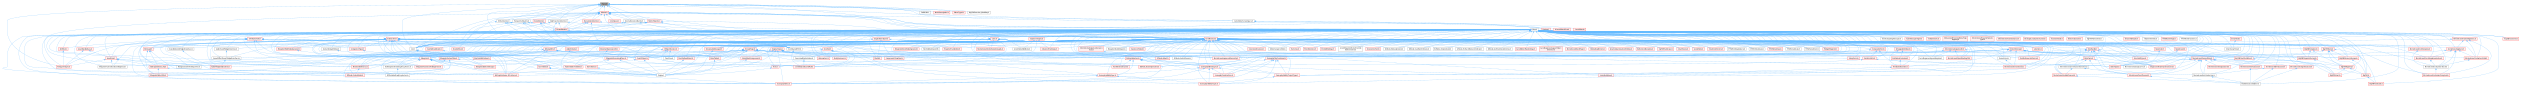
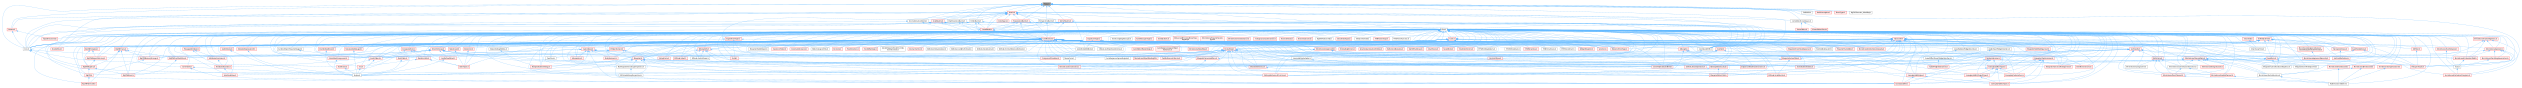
  digraph {
    fontname="Noto Serif"
    node [color=red fillcolor="#FFF0F0" fontname="Noto Serif" fontsize=10 shape=box style=filled]
    edge [color=steelblue1 dir=back fontname="Noto Serif" fontsize=10 labelfontname=Helvetica labelfontsize=10 style=solid]
    n1 [color=gray40 fillcolor=grey60 fontcolor=black height=0.2 label="Plane.h" width=0.4]
    n2 [color=grey40 fillcolor=white height=0.2 label="Class.h" width=0.4]
    n3 [height=0.2 label="NoExportTypes.h" width=0.4]
    n4 [color=grey40 fillcolor=white height=0.2 label="ClipProjectionMatrix.h" width=0.4]
    n5 [color=grey40 fillcolor=white height=0.2 label="Core.h" width=0.4]
    n6 [color=grey40 fillcolor=white height=0.2 label="CoreSharedPCH.h" width=0.4]
    n7 [height=0.2 label="UnrealMath.h" width=0.4]
    n8 [color=grey40 fillcolor=white height=0.2 label="CurveEditorScreenSpace.h" width=0.4]
    n9 [color=grey40 fillcolor=white height=0.2 label="FitKDOP3.h" width=0.4]
    n10 [color=grey40 fillcolor=white height=0.2 label="InverseRotationMatrix.h" width=0.4]
    n11 [height=0.2 label="Matrix.h" width=0.4]
    n12 [height=0.2 label="MirrorMatrix.h" width=0.4]
    n13 [color=grey40 fillcolor=white height=0.2 label="OrthoMatrix.h" width=0.4]
    n14 [color=grey40 fillcolor=white height=0.2 label="PerspectiveMatrix.h" width=0.4]
    n15 [height=0.2 label="ScaleMatrix.h" width=0.4]
    n16 [height=0.2 label="TranslationMatrix.h" width=0.4]
    n17 [height=0.2 label="Variant.h" width=0.4]
    n18 [height=0.2 label="MeshDescription.h" width=0.4]
    n19 [height=0.2 label="PlaneTypes.h" width=0.4]
    n20 [color=grey40 fillcolor=white height=0.2 label="RigVMFunction_MathRay.h" width=0.4]
    n21 [height=0.2 label="ARFilter.h" width=0.4]
    n22 [height=0.2 label="AnimNodeBase.h" width=0.4]
+   n23 [color=grey40 fillcolor=white height=0.2 label="ArchiveObjectPropertyMapper.h" width=0.4]
    n24 [height=0.2 label="CoreUObject.h" width=0.4]
    n25 [height=0.2 label="AssetBundleData.h" width=0.4]
    n26 [height=0.2 label="AssetData.h" width=0.4]
    n27 [height=0.2 label="AudioWidgetSubsystem.h" width=0.4]
    n28 [color=grey40 fillcolor=white height=0.2 label="BlueprintActionDatabaseRegistrar.h" width=0.4]
    n29 [color=grey40 fillcolor=white height=0.2 label="BlueprintAssetNodeSpawner.h" width=0.4]
    n30 [height=0.2 label="EdGraphSchema_K2.h" width=0.4]
    n31 [height=0.2 label="BlueprintEditorUtils.h" width=0.4]
    n32 [height=0.2 label="EdGraphSchema_K2_Actions.h" width=0.4]
    n33 [color=grey40 fillcolor=white height=0.2 label="AssetCompilingManager.h" width=0.4]
    n34 [height=0.2 label="AssetManagerTypes.h" width=0.4]
    n35 [height=0.2 label="Attenuation.h" width=0.4]
    n36 [height=0.2 label="AttributesContainer.h" width=0.4]
    n37 [height=0.2 label="AttributesRuntime.h" width=0.4]
    n38 [color=grey40 fillcolor=white height=0.2 label="AudioPanelWidgetInterface.h" width=0.4]
    n39 [color=grey40 fillcolor=white height=0.2 label="SoundEffectPresetWidgetInterface.h" width=0.4]
    n40 [height=0.2 label="AudioVolume.h" width=0.4]
    n41 [color=grey40 fillcolor=white height=0.2 label="BPVariableDragDropAction.h" width=0.4]
    n42 [height=0.2 label="BehaviorTreeTypes.h" width=0.4]
    n43 [height=0.2 label="Blueprint.h" width=0.4]
    n44 [height=0.2 label="BlueprintEditorSettings.h" width=0.4]
    n45 [height=0.2 label="KismetEditorUtilities.h" width=0.4]
    n46 [height=0.2 label="MemberReference.h" width=0.4]
    n47 [height=0.2 label="K2Node_ScaleMatrix.h" width=0.4]
    n48 [color=grey40 fillcolor=white height=0.2 label="MyBlueprintItemDragDropAction.h" width=0.4]
    n49 [height=0.2 label="BlueprintActionFilter.h" width=0.4]
    n50 [height=0.2 label="BlueprintFunctionNodeSpawner.h" width=0.4]
    n51 [height=0.2 label="K2Node_StructOperation.h" width=0.4]
    n52 [height=0.2 label="BlueprintEventNodeSpawner.h" width=0.4]
    n53 [height=0.2 label="BlueprintFieldNodeSpawner.h" width=0.4]
    n54 [height=0.2 label="BlueprintGeneratedClass.h" width=0.4]
    n55 [color=grey40 fillcolor=white height=0.2 label="BlueprintNodeHelpers.h" width=0.4]
    n56 [height=0.2 label="BodyInstance.h" width=0.4]
    n57 [color=grey40 fillcolor=white height=0.2 label="BuiltInChannelEditors.h" width=0.4]
    n58 [height=0.2 label="Casts.h" width=0.4]
    n59 [height=0.2 label="CoreUObjectSharedPCH.h" width=0.4]
    n60 [height=0.2 label="EdGraph.h" width=0.4]
    n61 [height=0.2 label="EdGraphPin.h" width=0.4]
    n62 [height=0.2 label="K2Node_Select.h" width=0.4]
    n63 [color=grey40 fillcolor=white height=0.2 label="K2Node_SwitchEnum.h" width=0.4]
    n64 [height=0.2 label="LiveLinkTypes.h" width=0.4]
    n65 [height=0.2 label="MovieSceneEntitySystemGraphs.h" width=0.4]
    n66 [height=0.2 label="RigVMMemoryStorage.h" width=0.4]
    n67 [height=0.2 label="RigVM.h" width=0.4]
    n68 [height=0.2 label="RigVMNativized.h" width=0.4]
    n69 [height=0.2 label="RigVMUserWorkflow.h" width=0.4]
    n70 [height=0.2 label="RigVMStruct.h" width=0.4]
    n71 [height=0.2 label="Selection.h" width=0.4]
    n72 [height=0.2 label="SequencerKeyStructGenerator.h" width=0.4]
    n73 [height=0.2 label="StreamableManager.h" width=0.4]
    n74 [height=0.2 label="StructOnScope.h" width=0.4]
    n75 [height=0.2 label="MovieSceneEventSection.h" width=0.4]
    n76 [height=0.2 label="RigVMDispatchFactory.h" width=0.4]
    n77 [height=0.2 label="RigVMRegistry.h" width=0.4]
    n78 [height=0.2 label="UserDefinedStruct.h" width=0.4]
    n79 [height=0.2 label="UnrealType.h" width=0.4]
    n80 [height=0.2 label="DataTable.h" width=0.4]
    n81 [height=0.2 label="FastReferenceCollector.h" width=0.4]
    n82 [color=grey40 fillcolor=white height=0.2 label="GeneratedCppIncludes.h" width=0.4]
    n83 [height=0.2 label="ClassIconFinder.h" width=0.4]
    n84 [color=grey40 fillcolor=white height=0.2 label="ClassTree.h" width=0.4]
    n85 [height=0.2 label="CompositeFont.h" width=0.4]
    n86 [height=0.2 label="Font.h" width=0.4]
    n87 [height=0.2 label="SlateFontInfo.h" width=0.4]
    n88 [height=0.2 label="SlateTypes.h" width=0.4]
    n89 [height=0.2 label="ConstraintInstance.h" width=0.4]
    n90 [height=0.2 label="CoreNet.h" width=0.4]
    n91 [height=0.2 label="NetSerialization.h" width=0.4]
    n92 [height=0.2 label="GameplayAbilitySpec.h" width=0.4]
    n93 [height=0.2 label="GameplayAbilityTypes.h" width=0.4]
    n94 [height=0.2 label="GameplayEffect.h" width=0.4]
    n95 [height=0.2 label="GameplayAbilityTargetTypes.h" width=0.4]
    n96 [height=0.2 label="GameplayCueInterface.h" width=0.4]
    n97 [height=0.2 label="GameplayEffectTypes.h" width=0.4]
    n98 [height=0.2 label="RootMotionSource.h" width=0.4]
    n99 [height=0.2 label="CurveTable.h" width=0.4]
    n100 [color=grey40 fillcolor=white height=0.2 label="EditorCategoryUtils.h" width=0.4]
    n101 [height=0.2 label="EngineBaseTypes.h" width=0.4]
    n102 [height=0.2 label="World.h" width=0.4]
    n103 [height=0.2 label="EngineTypes.h" width=0.4]
    n104 [height=0.2 label="StaticMeshComponent.h" width=0.4]
    n105 [height=0.2 label="Factories.h" width=0.4]
    n106 [height=0.2 label="FlowDirection.h" width=0.4]
    n107 [height=0.2 label="FontSdfSettings.h" width=0.4]
    n108 [height=0.2 label="GCObjectInfo.h" width=0.4]
    n109 [height=0.2 label="GameplayTagContainer.h" width=0.4]
    n110 [color=grey40 fillcolor=white height=0.2 label="IAnimBlueprintNodeOverride\lAssetsContext.h" width=0.4]
    n111 [height=0.2 label="InputCoreTypes.h" width=0.4]
    n112 [height=0.2 label="InteractiveTool.h" width=0.4]
    n113 [color=grey40 fillcolor=white height=0.2 label="K2Node_BitmaskLiteral.h" width=0.4]
    n114 [color=grey40 fillcolor=white height=0.2 label="K2Node_CastByteToEnum.h" width=0.4]
    n115 [color=grey40 fillcolor=white height=0.2 label="K2Node_EnumLiteral.h" width=0.4]
    n116 [color=grey40 fillcolor=white height=0.2 label="K2Node_ForEachElementInEnum.h" width=0.4]
    n117 [color=grey40 fillcolor=white height=0.2 label="K2Node_GetNumEnumEntries.h" width=0.4]
    n118 [height=0.2 label="KeyHandle.h" width=0.4]
    n119 [height=0.2 label="MovieSceneChannelData.h" width=0.4]
    n120 [height=0.2 label="MovieSceneBoolChannel.h" width=0.4]
    n121 [height=0.2 label="MovieSceneByteChannel.h" width=0.4]
    n122 [color=grey40 fillcolor=white height=0.2 label="MovieSceneParticleSection.h" width=0.4]
    n123 [color=grey40 fillcolor=white height=0.2 label="MovieSceneCurveChannelCommon.h" width=0.4]
    n124 [height=0.2 label="MovieSceneDoubleChannel.h" width=0.4]
    n125 [height=0.2 label="MovieSceneFloatChannel.h" width=0.4]
    n126 [height=0.2 label="MovieSceneIntegerChannel.h" width=0.4]
    n127 [height=0.2 label="MovieSceneStringChannel.h" width=0.4]
    n128 [color=grey40 fillcolor=white height=0.2 label="NameCurve.h" width=0.4]
    n129 [height=0.2 label="RichCurve.h" width=0.4]
    n130 [color=grey40 fillcolor=white height=0.2 label="MovieSceneEasingCurves.h" width=0.4]
    n131 [height=0.2 label="StringCurve.h" width=0.4]
    n132 [color=grey40 fillcolor=white height=0.2 label="KismetDebugUtilities.h" width=0.4]
    n133 [height=0.2 label="LevelEditorPlaySettings.h" width=0.4]
    n134 [height=0.2 label="LevelSequenceLegacyObject\lReference.h" width=0.4]
    n135 [color=grey40 fillcolor=white height=0.2 label="LevelSequenceSpawnRegister.h" width=0.4]
    n136 [height=0.2 label="MaterialExpressionIO.h" width=0.4]
    n137 [height=0.2 label="MetasoundFrontendDataType\lRegistry.h" width=0.4]
    n138 [height=0.2 label="MovieSceneBlendType.h" width=0.4]
    n139 [height=0.2 label="MovieSceneEvalTemplate.h" width=0.4]
-   n140 [color=grey40 fillcolor=white height=0.2 label="MovieSceneEvaluationTrack.h" width=0.4]
+   n140 [color=grey40 fillcolor=white height=0.2 label="Data.h" width=0.4]
    n141 [height=0.2 label="MovieSceneEvaluationTemplate.h" width=0.4]
    n142 [height=0.2 label="MovieSceneEvaluationField.h" width=0.4]
    n143 [height=0.2 label="MovieSceneFrameMigration.h" width=0.4]
    n144 [height=0.2 label="MovieSceneSegment.h" width=0.4]
    n145 [height=0.2 label="MovieSceneSequenceHierarchy.h" width=0.4]
    n146 [height=0.2 label="MovieSceneTrackImplementation.h" width=0.4]
    n147 [height=0.2 label="MovieSceneObjectBindingID.h" width=0.4]
    n148 [height=0.2 label="MovieScenePropertySystem\lTypes.h" width=0.4]
    n149 [height=0.2 label="MovieSceneSequenceID.h" width=0.4]
-   n150 [height=0.2 label="MovieSceneSequenceInstance\lData.h" width=0.4]
+   n150 [height=0.2 label="MovieSceneSequenceInstance\lIAnimBlueprintNodeOverride.h" width=0.4]
    n151 [height=0.2 label="MovieSceneTrackInstance.h" width=0.4]
    n152 [height=0.2 label="NavLinkDefinition.h" width=0.4]
    n153 [height=0.2 label="NavigationTypes.h" width=0.4]
    n154 [color=grey40 fillcolor=white height=0.2 label="NonNullSubclassOf.h" width=0.4]
    n155 [height=0.2 label="OnlineReplStructs.h" width=0.4]
    n156 [height=0.2 label="PackageLocalizationCache.h" width=0.4]
    n157 [height=0.2 label="PannerDetails.h" width=0.4]
    n158 [height=0.2 label="PropertyTrackEditor.h" width=0.4]
    n159 [height=0.2 label="QuartzQuantizationUtilities.h" width=0.4]
    n160 [height=0.2 label="ReflectionMetadata.h" width=0.4]
    n161 [height=0.2 label="RemoteExecutor.h" width=0.4]
    n162 [color=grey40 fillcolor=white height=0.2 label="RigVMPythonUtils.h" width=0.4]
    n163 [height=0.2 label="RigVMTemplate.h" width=0.4]
    n164 [height=0.2 label="RigVMTraitScope.h" width=0.4]
    n165 [height=0.2 label="RigVMTraits.h" width=0.4]
    n166 [height=0.2 label="SlateColor.h" width=0.4]
    n167 [height=0.2 label="SlateSound.h" width=0.4]
    n168 [height=0.2 label="SmartName.h" width=0.4]
    n169 [height=0.2 label="SoftObjectPath.h" width=0.4]
    n170 [height=0.2 label="SoundNode.h" width=0.4]
    n171 [color=grey40 fillcolor=white height=0.2 label="SoundSubmixWidgetInterface.h" width=0.4]
    n172 [color=grey40 fillcolor=white height=0.2 label="StructArrayView.h" width=0.4]
    n173 [height=0.2 label="StructUtils.h" width=0.4]
    n174 [height=0.2 label="StructUtilsTypes.h" width=0.4]
    n175 [height=0.2 label="SubclassOf.h" width=0.4]
    n176 [height=0.2 label="UserDefinedEnum.h" width=0.4]
    n177 [height=0.2 label="TimeStretchCurve.h" width=0.4]
    n178 [height=0.2 label="TypedParameter.h" width=0.4]
    n179 [height=0.2 label="UObjectIterator.h" width=0.4]
    n180 [color=grey40 fillcolor=white height=0.2 label="UObjectTestUtils.h" width=0.4]
    n181 [height=0.2 label="VVMNativeType.h" width=0.4]
    n182 [color=grey40 fillcolor=white height=0.2 label="VVMProfilingLibrary.h" width=0.4]
    n183 [color=grey40 fillcolor=white height=0.2 label="VVMUECodeGen.h" width=0.4]
    n184 [height=0.2 label="VVMVerseClass.h" width=0.4]
    n185 [color=grey40 fillcolor=white height=0.2 label="VVMVerseEnum.h" width=0.4]
    n186 [color=grey40 fillcolor=white height=0.2 label="VVMVerseFunction.h" width=0.4]
    n187 [color=grey40 fillcolor=white height=0.2 label="VVMVerseStruct.h" width=0.4]
    n188 [height=0.2 label="WidgetBlueprint.h" width=0.4]
    n189 [height=0.2 label="WrappedAttribute.h" width=0.4]
    n190 [height=0.2 label="CoreMinimal.h" width=0.4]
    n191 [color=grey40 fillcolor=white height=0.2 label="Engine.h" width=0.4]
    n192 [height=0.2 label="SlateBasics.h" width=0.4]
    n193 [height=0.2 label="CurveEditor.h" width=0.4]
    n194 [height=0.2 label="SCurveEditorView.h" width=0.4]
    n195 [height=0.2 label="ComponentVisualizer.h" width=0.4]
    n196 [color=grey40 fillcolor=white height=0.2 label="AnimNodeEditMode.h" width=0.4]
    n197 [height=0.2 label="DoubleFloat.h" width=0.4]
    n198 [height=0.2 label="ColorSpace.h" width=0.4]
    n1 -> n2
    n1 -> n3
    n1 -> n4
    n1 -> n5
    n1 -> n6
    n1 -> n7
    n1 -> n8
    n1 -> n9
    n1 -> n10
    n1 -> n11
    n1 -> n12
    n1 -> n13
    n1 -> n14
    n1 -> n15
    n1 -> n16
    n1 -> n17
    n1 -> n18
    n1 -> n19
    n1 -> n20
    n2 -> n21
    n2 -> n22
+   n2 -> n23
    n2 -> n24
    n2 -> n25
    n2 -> n26
    n2 -> n27
    n2 -> n28
    n2 -> n29
    n2 -> n30
    n2 -> n31
    n2 -> n32
    n2 -> n33
    n2 -> n34
    n2 -> n35
    n2 -> n36
    n2 -> n37
    n2 -> n38
    n2 -> n39
    n2 -> n40
    n2 -> n41
    n2 -> n42
    n2 -> n43
    n2 -> n44
    n2 -> n45
    n2 -> n46
    n2 -> n47
    n2 -> n48
    n2 -> n49
    n2 -> n50
    n2 -> n51
    n2 -> n52
    n2 -> n53
    n2 -> n54
    n2 -> n55
    n2 -> n56
    n2 -> n57
    n2 -> n58
    n2 -> n59
    n2 -> n60
    n2 -> n61
    n2 -> n62
    n2 -> n63
    n2 -> n64
    n2 -> n65
    n2 -> n66
    n2 -> n67
    n2 -> n68
    n2 -> n69
    n2 -> n70
    n2 -> n71
    n2 -> n72
    n2 -> n73
    n2 -> n74
    n2 -> n75
    n2 -> n76
    n2 -> n77
    n2 -> n78
    n2 -> n79
    n2 -> n80
    n2 -> n81
    n2 -> n82
    n2 -> n83
    n2 -> n84
    n2 -> n85
    n2 -> n86
    n2 -> n87
    n2 -> n88
    n2 -> n89
    n2 -> n90
    n2 -> n91
    n2 -> n92
    n2 -> n93
    n2 -> n94
    n2 -> n95
    n2 -> n96
    n2 -> n97
    n2 -> n98
    n2 -> n99
    n2 -> n100
    n2 -> n101
    n2 -> n102
    n2 -> n103
    n2 -> n104
    n2 -> n105
    n2 -> n106
    n2 -> n107
    n2 -> n108
    n2 -> n109
    n2 -> n110
    n2 -> n111
    n2 -> n112
    n2 -> n113
    n2 -> n114
    n2 -> n115
    n2 -> n116
    n2 -> n117
    n2 -> n118
    n2 -> n119
    n2 -> n120
    n2 -> n121
    n2 -> n122
    n2 -> n123
    n2 -> n124
    n2 -> n125
    n2 -> n126
    n2 -> n127
    n2 -> n128
    n2 -> n129
    n2 -> n130
    n2 -> n131
    n2 -> n132
    n2 -> n133
    n2 -> n134
    n2 -> n135
    n2 -> n136
    n2 -> n137
    n2 -> n138
    n2 -> n139
    n2 -> n140
    n2 -> n141
    n2 -> n142
    n2 -> n143
    n2 -> n144
    n2 -> n145
    n2 -> n146
    n2 -> n147
    n2 -> n148
    n2 -> n149
    n2 -> n150
    n2 -> n151
    n2 -> n152
    n2 -> n153
    n2 -> n154
    n2 -> n155
    n2 -> n156
    n2 -> n157
    n2 -> n158
    n2 -> n159
    n2 -> n160
    n2 -> n161
    n2 -> n162
    n2 -> n163
    n2 -> n164
    n2 -> n165
    n2 -> n166
    n2 -> n167
    n2 -> n168
    n2 -> n169
    n2 -> n170
    n2 -> n171
    n2 -> n172
    n2 -> n173
    n2 -> n174
    n2 -> n175
    n2 -> n176
    n2 -> n177
    n2 -> n178
    n2 -> n179
    n2 -> n180
    n2 -> n181
    n2 -> n182
    n2 -> n183
    n2 -> n184
    n2 -> n185
    n2 -> n186
    n2 -> n187
    n2 -> n188
    n2 -> n189
    n4 -> n5
    n4 -> n6
    n4 -> n7
    n4 -> n190
    n5 -> n24
    n5 -> n191
    n5 -> n192
    n6 -> n59
    n7 -> n5
    n7 -> n6
    n7 -> n190
    n8 -> n193
    n8 -> n194
    n10 -> n5
    n10 -> n6
    n10 -> n7
    n10 -> n190
    n11 -> n2
    n11 -> n3
    n11 -> n4
    n11 -> n5
    n11 -> n6
    n11 -> n7
    n11 -> n8
    n11 -> n10
    n11 -> n12
    n11 -> n13
    n11 -> n14
    n11 -> n15
    n11 -> n16
    n11 -> n17
    n11 -> n190
    n11 -> n195
    n11 -> n196
    n11 -> n197
    n11 -> n198
    n12 -> n5
    n12 -> n6
    n12 -> n7
    n12 -> n190
    n13 -> n5
    n13 -> n6
    n13 -> n7
    n13 -> n190
    n14 -> n5
    n14 -> n6
    n14 -> n7
    n14 -> n190
    n15 -> n5
    n15 -> n6
    n15 -> n7
    n15 -> n190
    n16 -> n5
    n16 -> n6
    n16 -> n7
    n16 -> n190
    n17 -> n5
    n17 -> n178
    n21 -> n3
+   n23 -> n24
    n24 -> n191
    n24 -> n192
    n25 -> n3
    n25 -> n26
    n26 -> n3
    n26 -> n27
    n26 -> n28
    n26 -> n29
    n26 -> n30
    n30 -> n31
    n30 -> n32
    n36 -> n37
    n37 -> n22
    n38 -> n39
    n39 -> n27
    n40 -> n191
    n43 -> n31
    n43 -> n32
    n43 -> n41
    n43 -> n44
    n43 -> n45
    n43 -> n46
    n43 -> n48
    n43 -> n191
    n46 -> n47
    n48 -> n41
    n49 -> n47
    n49 -> n50
    n49 -> n51
    n53 -> n50
    n54 -> n45
    n54 -> n191
    n58 -> n24
    n58 -> n32
    n58 -> n59
    n58 -> n60
    n58 -> n61
    n58 -> n64
    n58 -> n65
    n58 -> n66
    n58 -> n69
    n58 -> n71
    n58 -> n72
    n58 -> n73
    n58 -> n74
    n58 -> n79
    n60 -> n30
    n60 -> n31
    n60 -> n32
    n61 -> n30
    n61 -> n32
    n61 -> n43
    n61 -> n54
    n61 -> n62
    n61 -> n63
    n66 -> n67
    n67 -> n68
    n69 -> n70
    n73 -> n191
    n74 -> n24
    n74 -> n37
    n74 -> n59
    n74 -> n64
    n74 -> n69
    n74 -> n72
    n74 -> n75
    n74 -> n76
    n74 -> n78
    n76 -> n77
    n77 -> n67
    n77 -> n70
    n78 -> n191
    n79 -> n24
    n79 -> n31
    n79 -> n32
    n79 -> n41
    n79 -> n46
    n79 -> n48
    n79 -> n49
    n79 -> n51
    n79 -> n54
    n79 -> n59
    n79 -> n66
    n79 -> n67
    n79 -> n72
    n79 -> n80
    n79 -> n81
    n79 -> n82
    n79 -> n195
    n80 -> n191
    n82 -> n59
    n85 -> n86
    n85 -> n87
    n85 -> n88
    n86 -> n191
    n87 -> n86
    n87 -> n88
    n90 -> n24
    n90 -> n59
    n90 -> n91
    n91 -> n92
    n91 -> n94
    n91 -> n95
    n91 -> n96
    n91 -> n97
    n91 -> n98
    n92 -> n93
    n92 -> n94
    n95 -> n93
    n97 -> n92
    n97 -> n93
    n97 -> n94
    n97 -> n95
    n97 -> n96
    n99 -> n94
    n99 -> n191
    n101 -> n102
    n101 -> n191
    n101 -> n195
    n101 -> n196
    n103 -> n22
    n103 -> n35
    n103 -> n43
    n103 -> n56
    n103 -> n94
    n103 -> n95
    n103 -> n102
    n103 -> n104
    n103 -> n191
    n104 -> n191
    n109 -> n93
    n109 -> n94
    n109 -> n95
    n109 -> n96
    n109 -> n97
    n111 -> n42
    n111 -> n195
    n111 -> n196
    n118 -> n72
    n118 -> n75
    n118 -> n119
    n118 -> n122
    n118 -> n124
    n118 -> n125
    n118 -> n128
    n118 -> n129
    n118 -> n131
    n119 -> n72
    n119 -> n75
    n119 -> n120
    n119 -> n121
    n119 -> n122
    n119 -> n123
    n119 -> n124
    n119 -> n125
    n119 -> n126
    n119 -> n127
    n120 -> n57
    n121 -> n57
    n121 -> n122
    n122 -> n57
    n123 -> n124
    n123 -> n125
    n124 -> n57
    n125 -> n57
    n126 -> n57
    n128 -> n75
    n129 -> n123
    n129 -> n124
    n129 -> n125
    n129 -> n130
    n132 -> n44
    n136 -> n191
    n139 -> n140
    n140 -> n141
    n142 -> n140
    n143 -> n141
    n143 -> n142
    n143 -> n144
    n143 -> n145
    n144 -> n140
    n144 -> n141
    n144 -> n142
    n144 -> n145
    n144 -> n146
    n146 -> n140
    n149 -> n135
    n149 -> n142
    n149 -> n145
    n149 -> n147
    n150 -> n145
    n153 -> n152
    n163 -> n76
    n163 -> n77
    n165 -> n66
    n165 -> n68
    n165 -> n69
    n165 -> n70
    n165 -> n77
    n166 -> n88
    n167 -> n88
    n169 -> n3
    n169 -> n21
    n169 -> n25
    n169 -> n26
    n169 -> n30
    n169 -> n43
    n169 -> n44
    n169 -> n75
    n169 -> n90
    n169 -> n145
    n169 -> n153
    n171 -> n27
    n173 -> n172
    n175 -> n24
    n175 -> n28
    n175 -> n29
    n175 -> n31
    n175 -> n32
    n175 -> n39
    n175 -> n42
    n175 -> n43
    n175 -> n45
    n175 -> n46
    n175 -> n47
    n175 -> n49
    n175 -> n50
    n175 -> n52
    n175 -> n53
    n175 -> n59
    n175 -> n60
    n175 -> n65
    n175 -> n78
    n175 -> n92
    n175 -> n93
    n175 -> n94
    n175 -> n97
    n175 -> n103
    n175 -> n152
    n175 -> n153
    n175 -> n154
    n175 -> n158
    n175 -> n176
    n176 -> n191
    n179 -> n24
    n179 -> n46
    n179 -> n59
    n179 -> n84
    n189 -> n36
    n189 -> n37
    n190 -> n5
    n190 -> n6
    n190 -> n22
+   n190 -> n23
    n190 -> n27
    n190 -> n28
    n190 -> n29
    n190 -> n30
    n190 -> n31
    n190 -> n32
    n190 -> n35
    n190 -> n38
    n190 -> n39
    n190 -> n40
    n190 -> n41
    n190 -> n42
    n190 -> n43
    n190 -> n44
    n190 -> n45
    n190 -> n46
    n190 -> n47
    n190 -> n48
    n190 -> n49
    n190 -> n50
    n190 -> n51
    n190 -> n52
    n190 -> n53
    n190 -> n54
    n190 -> n55
    n190 -> n56
    n190 -> n60
    n190 -> n61
    n190 -> n62
    n190 -> n63
    n190 -> n64
    n190 -> n66
    n190 -> n67
    n190 -> n69
    n190 -> n70
    n190 -> n71
    n190 -> n73
    n190 -> n75
    n190 -> n76
    n190 -> n77
    n190 -> n81
    n190 -> n83
    n190 -> n84
    n190 -> n85
    n190 -> n86
    n190 -> n87
    n190 -> n88
    n190 -> n89
    n190 -> n92
    n190 -> n93
    n190 -> n94
    n190 -> n95
    n190 -> n96
    n190 -> n97
    n190 -> n98
    n190 -> n99
    n190 -> n100
    n190 -> n102
    n190 -> n104
    n190 -> n105
    n190 -> n106
    n190 -> n107
    n190 -> n110
    n190 -> n112
    n190 -> n113
    n190 -> n114
    n190 -> n115
    n190 -> n116
    n190 -> n117
    n190 -> n118
    n190 -> n122
    n190 -> n128
    n190 -> n129
    n190 -> n131
    n190 -> n132
    n190 -> n133
    n190 -> n134
    n190 -> n135
    n190 -> n136
    n190 -> n138
    n190 -> n139
    n190 -> n140
    n190 -> n141
    n190 -> n142
    n190 -> n144
    n190 -> n145
    n190 -> n146
    n190 -> n147
    n190 -> n149
    n190 -> n150
    n190 -> n154
    n190 -> n155
    n190 -> n158
    n190 -> n159
    n190 -> n160
    n190 -> n163
    n190 -> n164
    n190 -> n165
    n190 -> n166
    n190 -> n167
    n190 -> n168
    n190 -> n170
    n190 -> n171
    n190 -> n176
    n190 -> n177
    n190 -> n179
    n190 -> n182
    n190 -> n183
    n190 -> n184
    n190 -> n185
    n190 -> n187
    n190 -> n188
    n190 -> n189
    n190 -> n195
    n190 -> n196
    n190 -> n197
    n192 -> n191
  }
